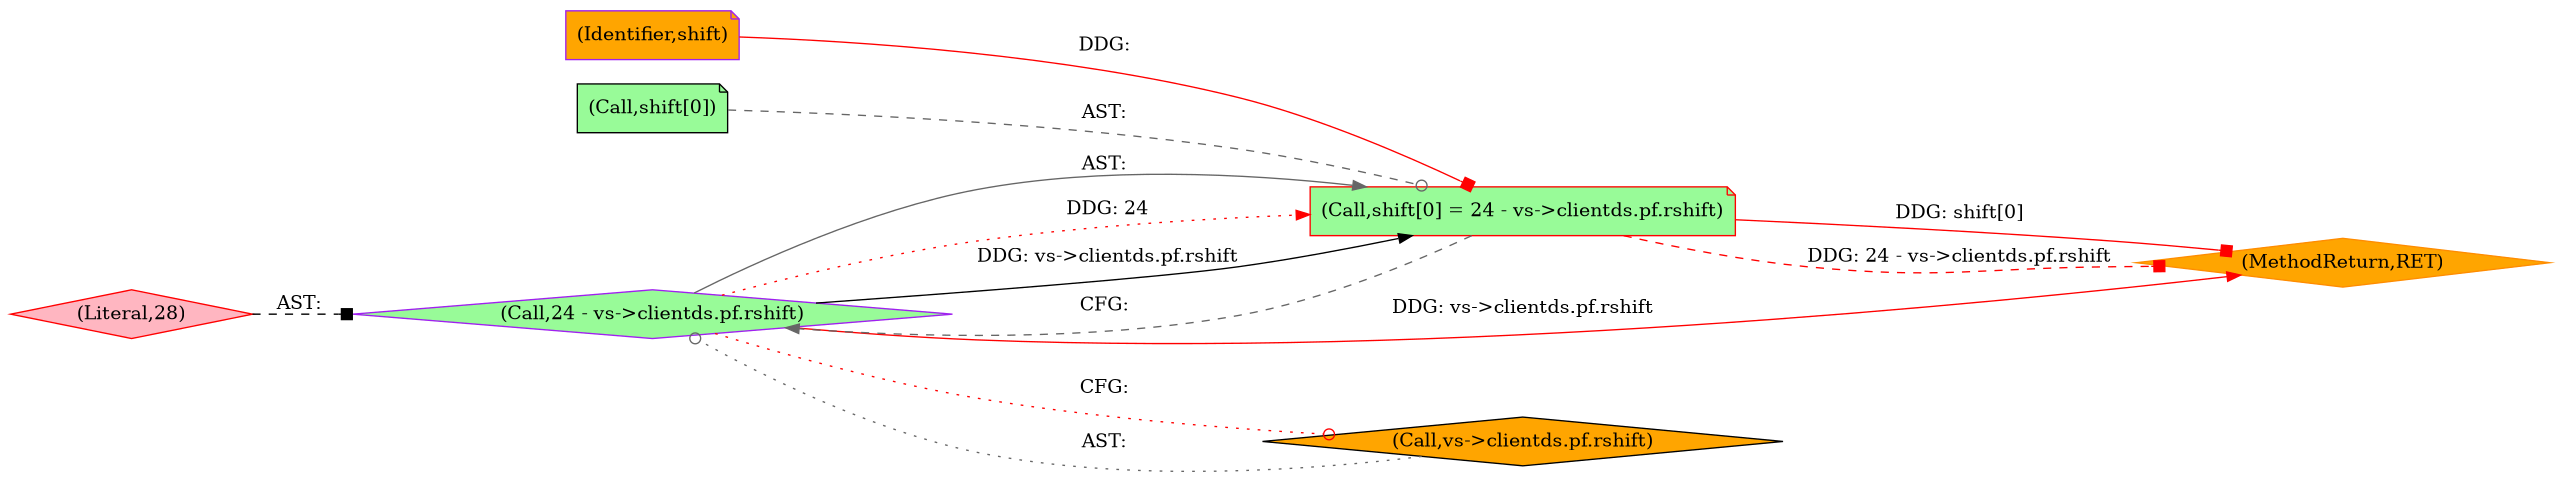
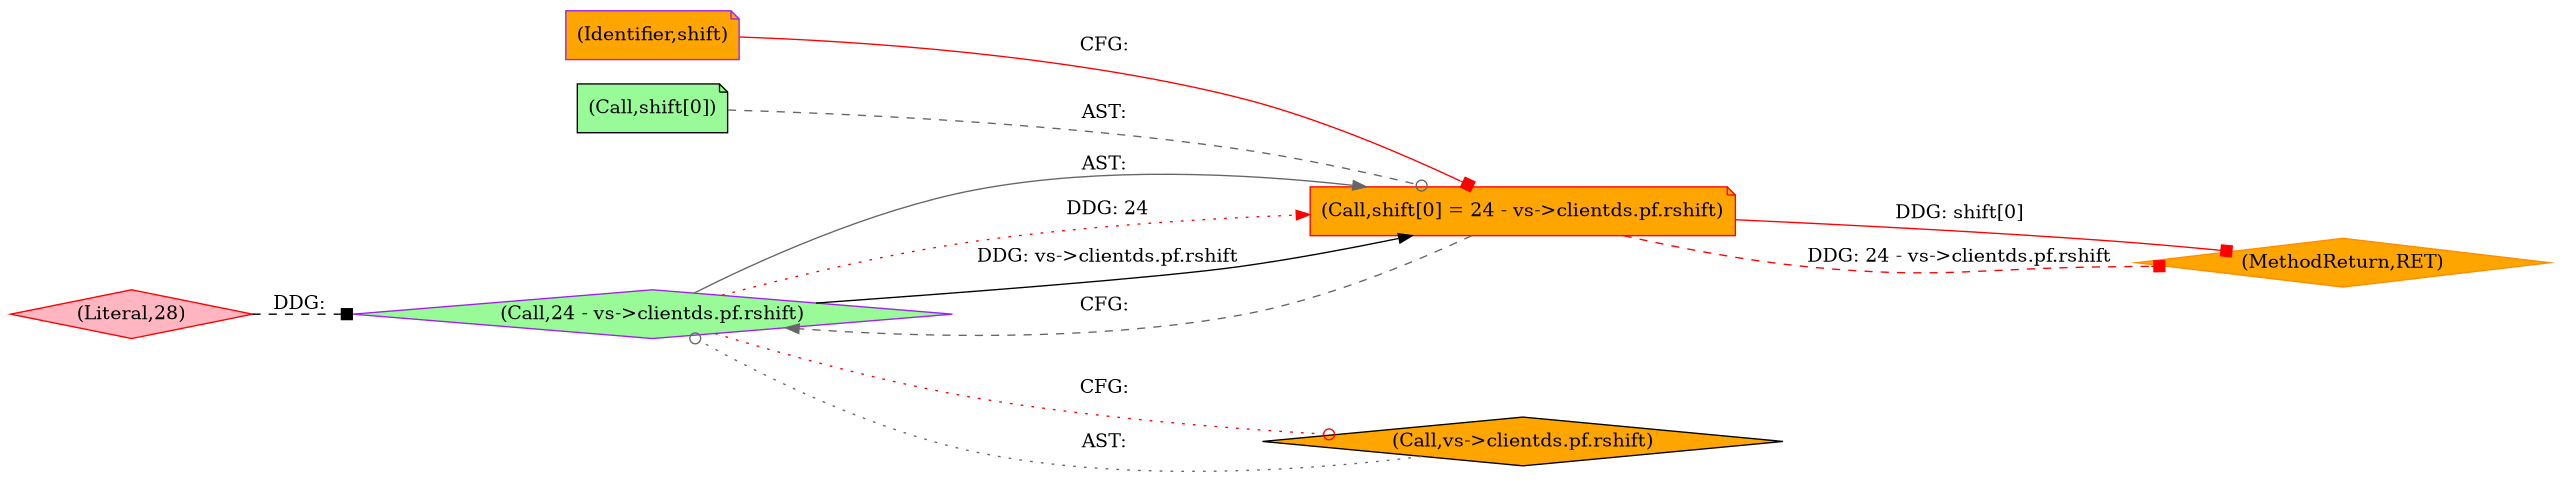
  digraph {
    rankdir=LR
    node [color=purple fillcolor=palegreen shape=diamond style=filled]
    edge [arrowhead=normal color=red style=solid]
    n1 [label="(Call,24 - vs->clientds.pf.rshift)"]
-   n2 [color=red label="(Call,shift[0] = 24 - vs->clientds.pf.rshift)" shape=note]
+   n2 [color=red fillcolor=orange label="(Call,shift[0] = 24 - vs->clientds.pf.rshift)" shape=note]
    n3 [color=darkorange fillcolor=orange label="(MethodReturn,RET)"]
    n4 [color=black fillcolor=orange label="(Call,vs->clientds.pf.rshift)"]
    n5 [fillcolor=orange label="(Identifier,shift)" shape=note]
    n6 [color=red fillcolor=lightpink label="(Literal,28)"]
    n7 [color=black label="(Call,shift[0])" shape=note]
    n1 -> n2 [color=gray40 label="AST: "]
    n1 -> n2 [label="DDG: 24" style=dotted]
    n1 -> n2 [color=black label="DDG: vs->clientds.pf.rshift"]
-   n1 -> n3 [label="DDG: vs->clientds.pf.rshift"]
    n1 -> n4 [arrowhead=odot label="CFG: " style=dotted]
    n2 -> n1 [color=gray40 label="CFG: " style=dashed]
    n2 -> n3 [arrowhead=box label="DDG: shift[0]"]
    n2 -> n3 [arrowhead=box label="DDG: 24 - vs->clientds.pf.rshift" style=dashed]
    n4 -> n1 [arrowhead=odot color=gray40 label="AST: " style=dotted]
-   n5 -> n2 [arrowhead=box label="DDG: "]
-   n6 -> n1 [arrowhead=box color=black label="AST: " style=dashed]
+   n5 -> n2 [arrowhead=box label="CFG: "]
+   n6 -> n1 [arrowhead=box color=black label="DDG: " style=dashed]
    n7 -> n2 [arrowhead=odot color=gray40 label="AST: " style=dashed]
  }
